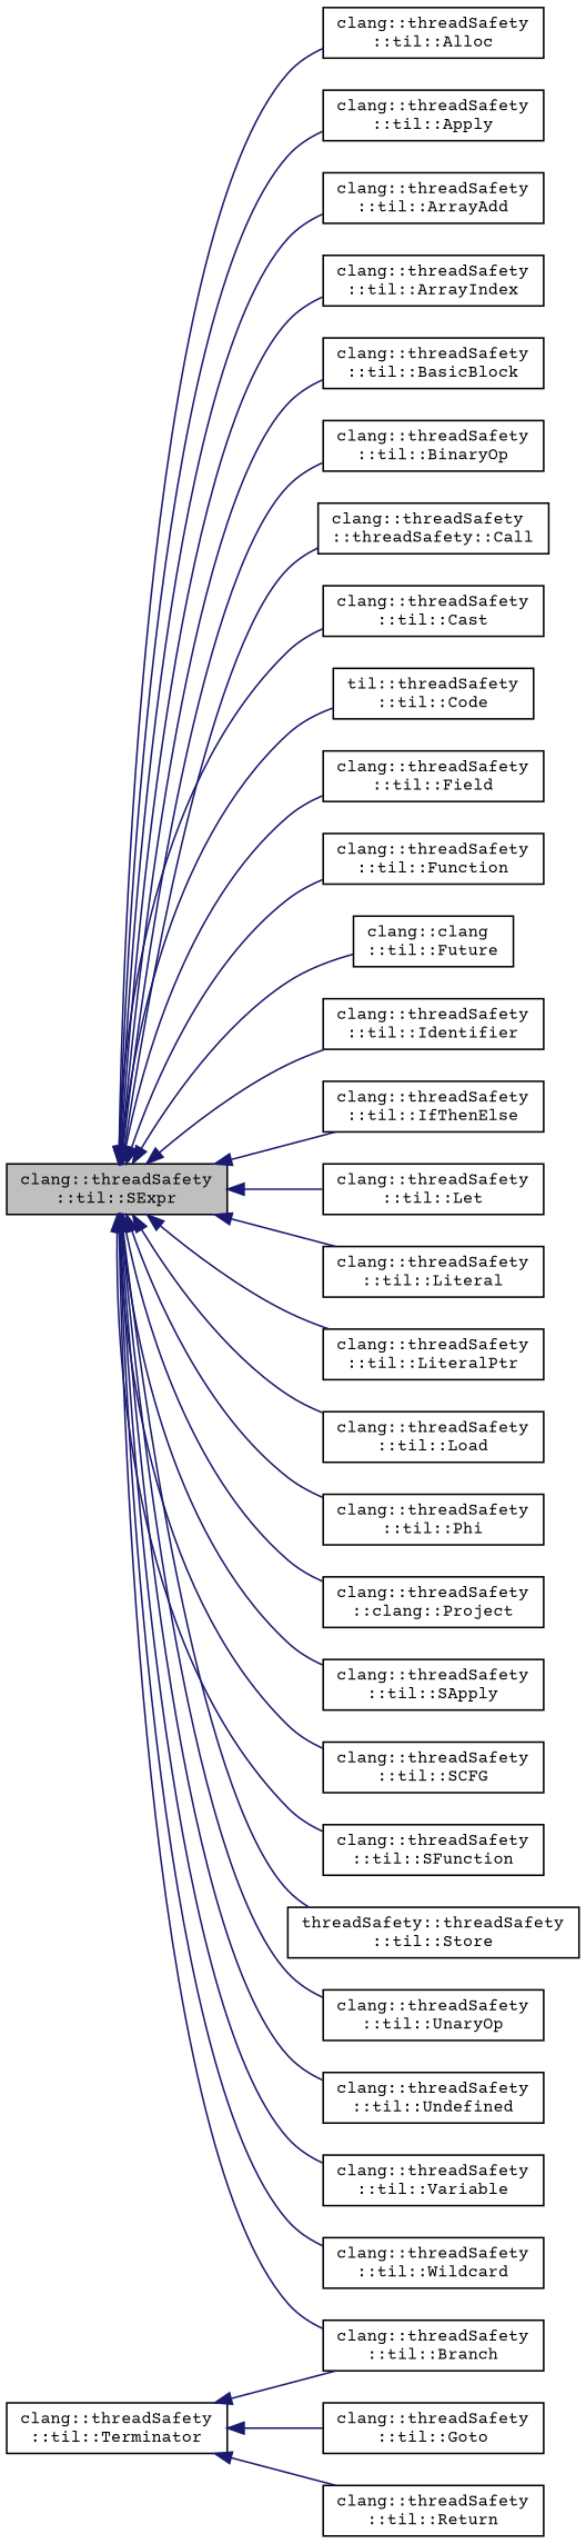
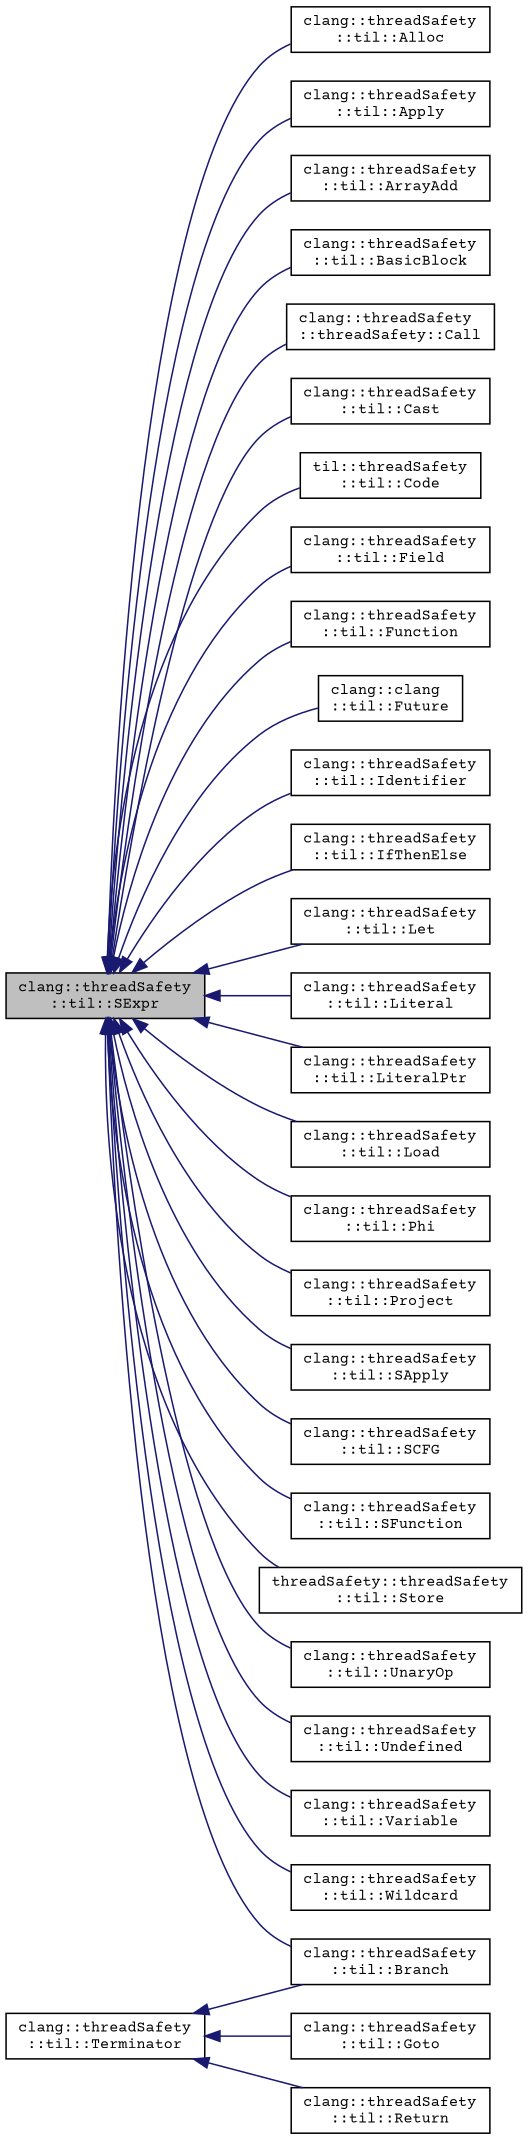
  digraph {
    fontname="Courier Prime"
    rankdir=LR
    node [color=black fontname="Courier Prime" fontsize=10 shape=record]
    edge [color=midnightblue dir=back fontname="Courier Prime" fontsize=10 labelfontname=Helvetica labelfontsize=10 style=solid]
    n1 [fillcolor=grey75 fontcolor=black height=0.2 label="clang::threadSafety\l::til::SExpr" style=filled width=0.4]
    n2 [height=0.2 label="clang::threadSafety\l::til::Alloc" width=0.4]
    n3 [height=0.2 label="clang::threadSafety\l::til::Apply" width=0.4]
    n4 [height=0.2 label="clang::threadSafety\l::til::ArrayAdd" width=0.4]
-   n5 [height=0.2 label="clang::threadSafety\l::til::ArrayIndex" width=0.4]
    n6 [height=0.2 label="clang::threadSafety\l::til::BasicBlock" width=0.4]
-   n7 [height=0.2 label="clang::threadSafety\l::til::BinaryOp" width=0.4]
    n8 [height=0.2 label="clang::threadSafety\l::threadSafety::Call" width=0.4]
    n9 [height=0.2 label="clang::threadSafety\l::til::Cast" width=0.4]
    n10 [height=0.2 label="til::threadSafety\l::til::Code" width=0.4]
    n11 [height=0.2 label="clang::threadSafety\l::til::Field" width=0.4]
    n12 [height=0.2 label="clang::threadSafety\l::til::Function" width=0.4]
    n13 [height=0.2 label="clang::clang\l::til::Future" width=0.4]
    n14 [height=0.2 label="clang::threadSafety\l::til::Identifier" width=0.4]
    n15 [height=0.2 label="clang::threadSafety\l::til::IfThenElse" width=0.4]
    n16 [height=0.2 label="clang::threadSafety\l::til::Let" width=0.4]
    n17 [height=0.2 label="clang::threadSafety\l::til::Literal" width=0.4]
    n18 [height=0.2 label="clang::threadSafety\l::til::LiteralPtr" width=0.4]
    n19 [height=0.2 label="clang::threadSafety\l::til::Load" width=0.4]
    n20 [height=0.2 label="clang::threadSafety\l::til::Phi" width=0.4]
-   n21 [height=0.2 label="clang::threadSafety\l::clang::Project" width=0.4]
+   n21 [height=0.2 label="clang::threadSafety\l::til::Project" width=0.4]
    n22 [height=0.2 label="clang::threadSafety\l::til::SApply" width=0.4]
    n23 [height=0.2 label="clang::threadSafety\l::til::SCFG" width=0.4]
    n24 [height=0.2 label="clang::threadSafety\l::til::SFunction" width=0.4]
    n25 [height=0.2 label="threadSafety::threadSafety\l::til::Store" width=0.4]
    n26 [height=0.2 label="clang::threadSafety\l::til::UnaryOp" width=0.4]
    n27 [height=0.2 label="clang::threadSafety\l::til::Undefined" width=0.4]
    n28 [height=0.2 label="clang::threadSafety\l::til::Variable" width=0.4]
    n29 [height=0.2 label="clang::threadSafety\l::til::Wildcard" width=0.4]
    n30 [height=0.2 label="clang::threadSafety\l::til::Branch" width=0.4]
    n31 [height=0.2 label="clang::threadSafety\l::til::Terminator" width=0.4]
    n32 [height=0.2 label="clang::threadSafety\l::til::Goto" width=0.4]
    n33 [height=0.2 label="clang::threadSafety\l::til::Return" width=0.4]
    n1 -> n2
    n1 -> n3
    n1 -> n4
-   n1 -> n5
    n1 -> n6
-   n1 -> n7
    n1 -> n8
    n1 -> n9
    n1 -> n10
    n1 -> n11
    n1 -> n12
    n1 -> n13
    n1 -> n14
    n1 -> n15
    n1 -> n16
    n1 -> n17
    n1 -> n18
    n1 -> n19
    n1 -> n20
    n1 -> n21
    n1 -> n22
    n1 -> n23
    n1 -> n24
    n1 -> n25
    n1 -> n26
    n1 -> n27
    n1 -> n28
    n1 -> n29
    n1 -> n30
    n31 -> n30
    n31 -> n32
    n31 -> n33
  }
